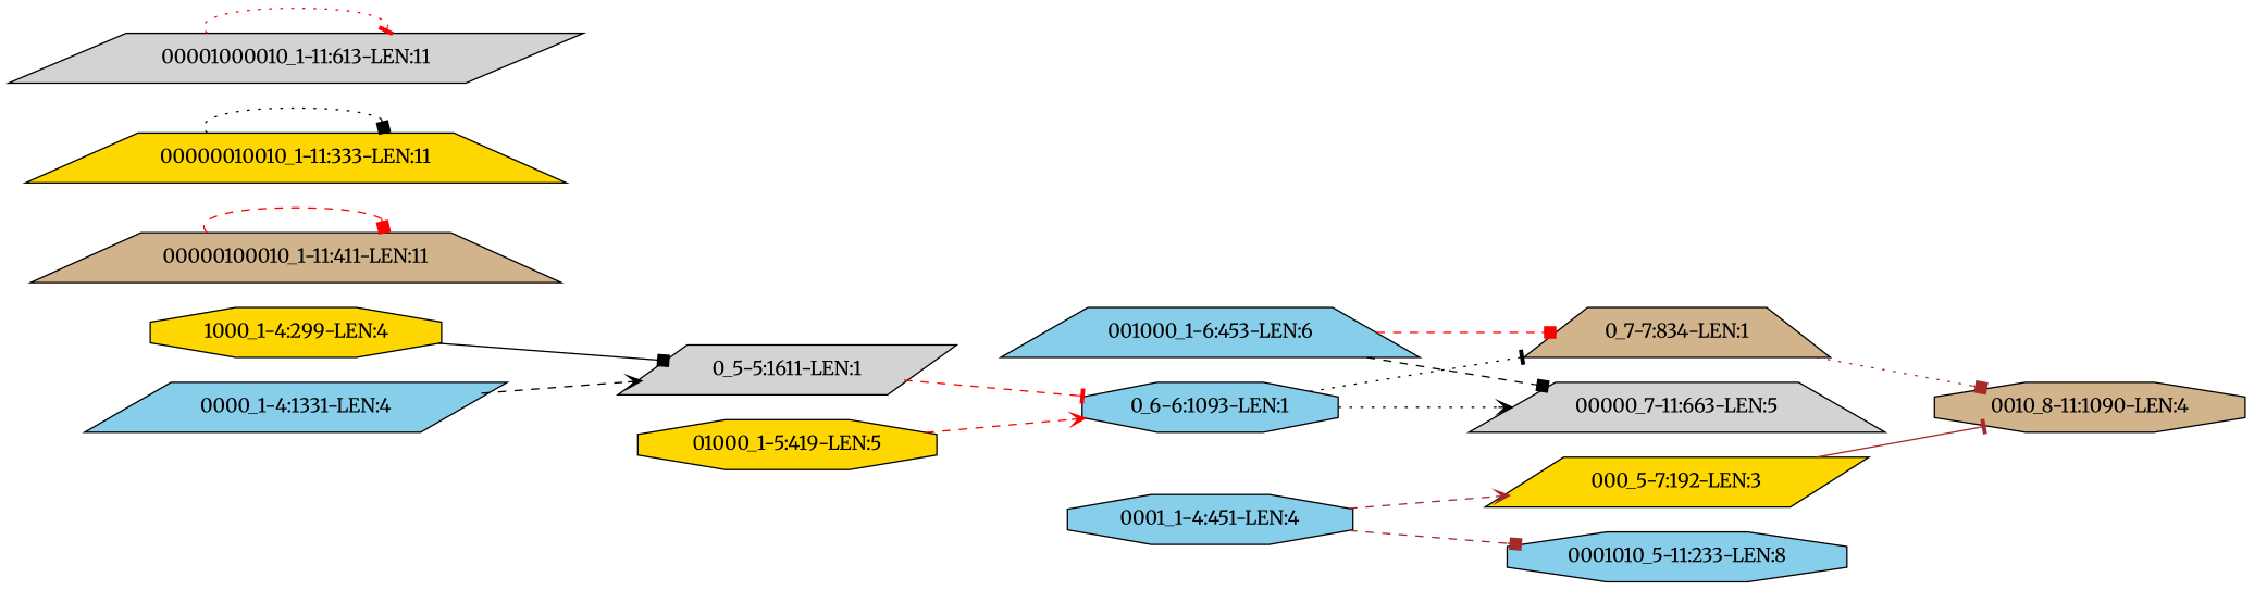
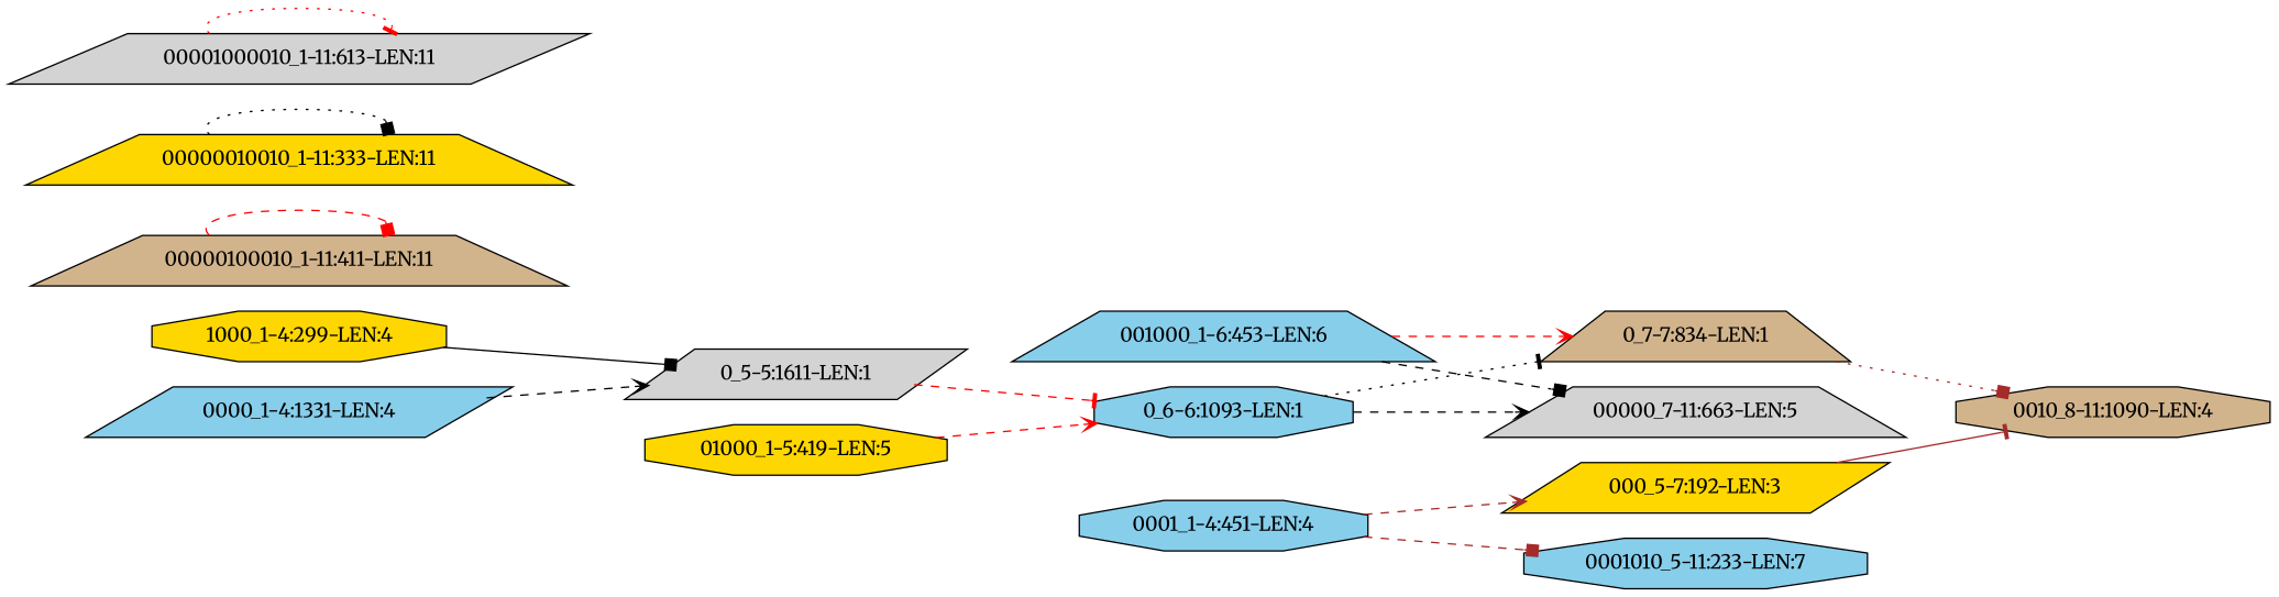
  digraph {
    fontname=Merriweather
    rankdir=LR
    node [fillcolor=skyblue fontname=Merriweather shape=octagon style=filled]
    edge [arrowhead=box color=black fontname=Merriweather style=dashed]
    "0_7-7:834-LEN:1" [fillcolor=tan shape=trapezium]
    "0010_8-11:1090-LEN:4" [fillcolor=tan]
    "0_5-5:1611-LEN:1" [fillcolor=lightgrey shape=parallelogram]
    "0_6-6:1093-LEN:1"
    "00000_7-11:663-LEN:5" [fillcolor=lightgrey shape=trapezium]
    "0001_1-4:451-LEN:4"
    "000_5-7:192-LEN:3" [fillcolor=gold shape=parallelogram]
-   "0001010_5-11:233-LEN:7" [label="0001010_5-11:233-LEN:8"]
+   "0001010_5-11:233-LEN:7"
    "01000_1-5:419-LEN:5" [fillcolor=gold]
    "1000_1-4:299-LEN:4" [fillcolor=gold]
    "0000_1-4:1331-LEN:4" [shape=parallelogram]
    "00000100010_1-11:411-LEN:11" [fillcolor=tan shape=trapezium]
    "00000010010_1-11:333-LEN:11" [fillcolor=gold shape=trapezium]
    "001000_1-6:453-LEN:6" [shape=trapezium]
    "00001000010_1-11:613-LEN:11" [fillcolor=lightgrey shape=parallelogram]
    "0_7-7:834-LEN:1" -> "0010_8-11:1090-LEN:4" [color=brown style=dotted]
    "0_5-5:1611-LEN:1" -> "0_6-6:1093-LEN:1" [arrowhead=tee color=red]
    "0_6-6:1093-LEN:1" -> "0_7-7:834-LEN:1" [arrowhead=tee style=dotted]
-   "0_6-6:1093-LEN:1" -> "00000_7-11:663-LEN:5" [arrowhead=vee style=dotted]
+   "0_6-6:1093-LEN:1" -> "00000_7-11:663-LEN:5" [arrowhead=vee]
    "0001_1-4:451-LEN:4" -> "000_5-7:192-LEN:3" [arrowhead=vee color=brown]
    "0001_1-4:451-LEN:4" -> "0001010_5-11:233-LEN:7" [color=brown]
    "000_5-7:192-LEN:3" -> "0010_8-11:1090-LEN:4" [arrowhead=tee color=brown style=solid]
    "01000_1-5:419-LEN:5" -> "0_6-6:1093-LEN:1" [arrowhead=vee color=red]
    "1000_1-4:299-LEN:4" -> "0_5-5:1611-LEN:1" [style=solid]
    "0000_1-4:1331-LEN:4" -> "0_5-5:1611-LEN:1" [arrowhead=vee]
    "00000100010_1-11:411-LEN:11" -> "00000100010_1-11:411-LEN:11" [color=red]
    "00000010010_1-11:333-LEN:11" -> "00000010010_1-11:333-LEN:11" [style=dotted]
-   "001000_1-6:453-LEN:6" -> "0_7-7:834-LEN:1" [color=red]
+   "001000_1-6:453-LEN:6" -> "0_7-7:834-LEN:1" [arrowhead=vee color=red]
    "001000_1-6:453-LEN:6" -> "00000_7-11:663-LEN:5"
    "00001000010_1-11:613-LEN:11" -> "00001000010_1-11:613-LEN:11" [arrowhead=tee color=red style=dotted]
  }
